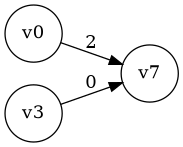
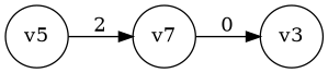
  digraph {
    rankdir=LR
    node [shape=circle]
-   n1 [label=v0]
+   n1 [label=v5]
    n2 [label=v7]
    n3 [label=v3]
    n1 -> n2 [label=2]
-   n3 -> n2 [label=0]
+   n2 -> n3 [label=0]
  }
